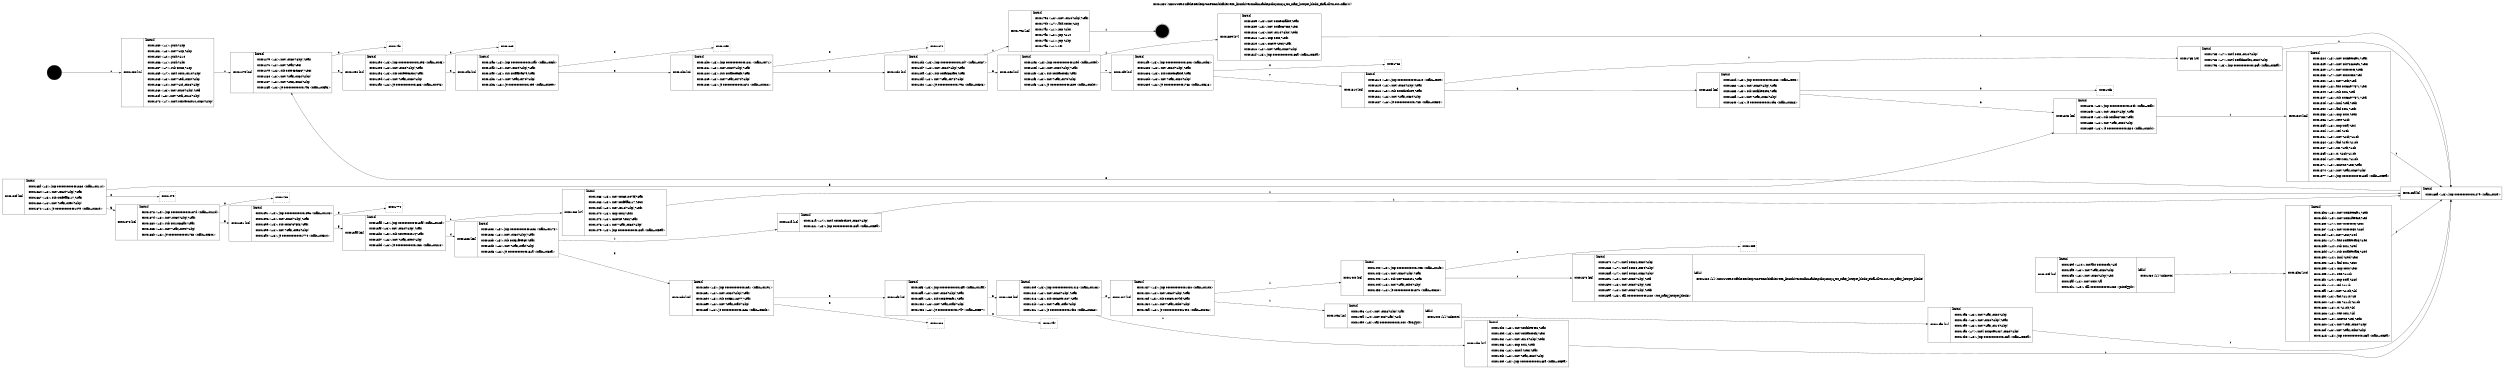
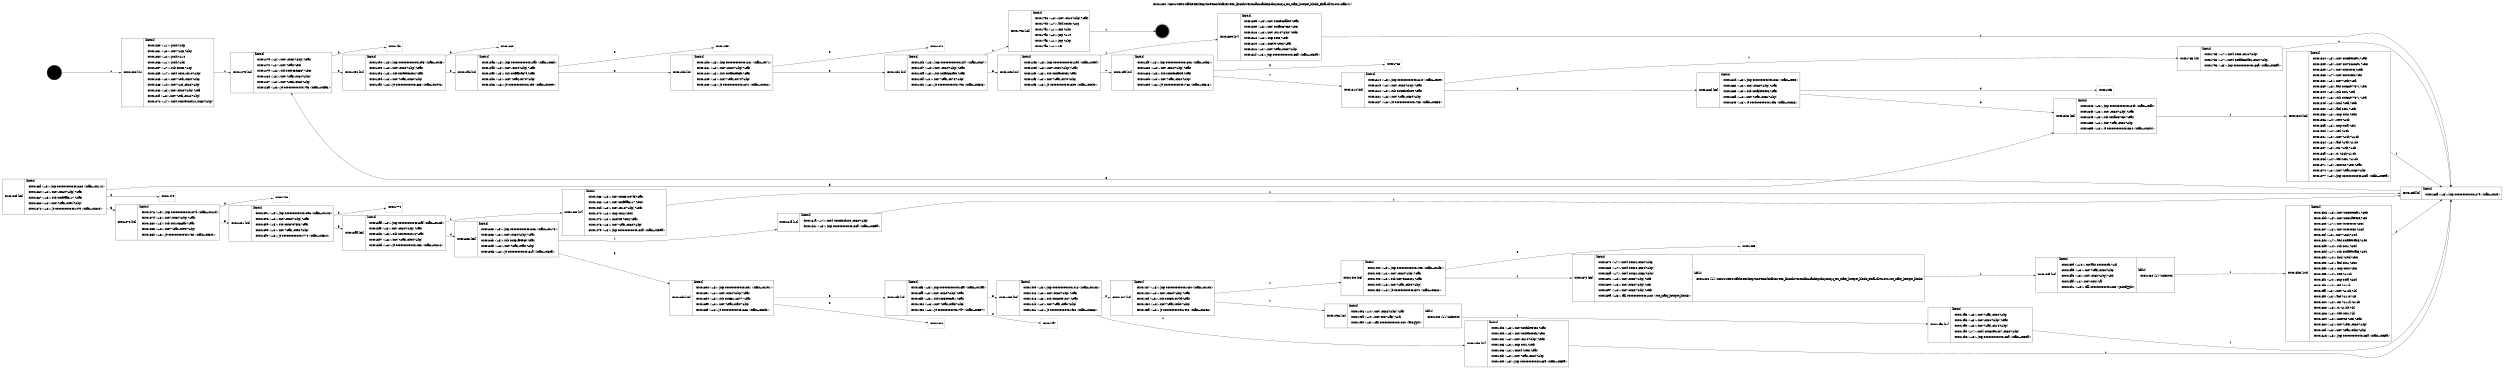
  digraph {
    label="0x401250 (/mnt/c/Users/mathe/Desktop/tcc/POCII/binaries/extr_linuxdriversmddm-cache-policy-smq.c_too_many_hotspot_blocks_Final-ollvm.out::main(0))"
    labelloc=t
    rankdir=LR
    node [shape=record]
    Entry [fillcolor=black height=0.3 shape=circle style=filled width=0.3]
    n2 [label="{\n     0x401250 [41]\l\n     | [instrs]\l\n     &nbsp;&nbsp;0x401250 \<+1\>: push %rbp\l\n     &nbsp;&nbsp;0x401251 \<+3\>: mov %rsp,%rbp\l\n     &nbsp;&nbsp;0x401254 \<+2\>: push %r14\l\n     &nbsp;&nbsp;0x401256 \<+1\>: push %rbx\l\n     &nbsp;&nbsp;0x401257 \<+7\>: sub $0xc0,%rsp\l\n     &nbsp;&nbsp;0x40125e \<+7\>: movl $0x0,-0x1c(%rbp)\l\n     &nbsp;&nbsp;0x401265 \<+3\>: mov %edi,-0x20(%rbp)\l\n     &nbsp;&nbsp;0x401268 \<+4\>: mov %rsi,-0x28(%rbp)\l\n     &nbsp;&nbsp;0x40126c \<+3\>: mov -0x20(%rbp),%edi\l\n     &nbsp;&nbsp;0x40126f \<+3\>: mov %edi,-0x18(%rbp)\l\n     &nbsp;&nbsp;0x401272 \<+7\>: movl $0x49002e14,-0x60(%rbp)\l\n  }"]
    n3 [label="{\n     0x401279 [23]\l\n     | [instrs]\l\n     &nbsp;&nbsp;0x401279 \<+3\>: mov -0x60(%rbp),%eax\l\n     &nbsp;&nbsp;0x40127c \<+2\>: mov %eax,%ecx\l\n     &nbsp;&nbsp;0x40127e \<+6\>: sub $0x943e8337,%ecx\l\n     &nbsp;&nbsp;0x401284 \<+3\>: mov %eax,-0x64(%rbp)\l\n     &nbsp;&nbsp;0x401287 \<+3\>: mov %ecx,-0x68(%rbp)\l\n     &nbsp;&nbsp;0x40128a \<+6\>: je 00000000004017f3 \<main+0x5a3\>\l\n  }"]
    n4 [label="{\n     0x4017f3\l\n  }" style=dashed]
    n5 [label="{\n     0x401290 [22]\l\n     | [instrs]\l\n     &nbsp;&nbsp;0x401290 \<+5\>: jmp 0000000000401295 \<main+0x45\>\l\n     &nbsp;&nbsp;0x401295 \<+3\>: mov -0x64(%rbp),%eax\l\n     &nbsp;&nbsp;0x401298 \<+5\>: sub $0x99e03dc4,%eax\l\n     &nbsp;&nbsp;0x40129d \<+3\>: mov %eax,-0x6c(%rbp)\l\n     &nbsp;&nbsp;0x4012a0 \<+6\>: je 00000000004016c5 \<main+0x475\>\l\n  }"]
    n6 [label="{\n     0x4016c5\l\n  }" style=dashed]
    n7 [label="{\n     0x4012a6 [22]\l\n     | [instrs]\l\n     &nbsp;&nbsp;0x4012a6 \<+5\>: jmp 00000000004012ab \<main+0x5b\>\l\n     &nbsp;&nbsp;0x4012ab \<+3\>: mov -0x64(%rbp),%eax\l\n     &nbsp;&nbsp;0x4012ae \<+5\>: sub $0xaaf0a379,%eax\l\n     &nbsp;&nbsp;0x4012b3 \<+3\>: mov %eax,-0x70(%rbp)\l\n     &nbsp;&nbsp;0x4012b6 \<+6\>: je 00000000004014ee \<main+0x29e\>\l\n  }"]
    n8 [label="{\n     0x4014ee\l\n  }" style=dashed]
    n9 [label="{\n     0x4012bc [22]\l\n     | [instrs]\l\n     &nbsp;&nbsp;0x4012bc \<+5\>: jmp 00000000004012c1 \<main+0x71\>\l\n     &nbsp;&nbsp;0x4012c1 \<+3\>: mov -0x64(%rbp),%eax\l\n     &nbsp;&nbsp;0x4012c4 \<+5\>: sub $0xabcd93fb,%eax\l\n     &nbsp;&nbsp;0x4012c9 \<+3\>: mov %eax,-0x74(%rbp)\l\n     &nbsp;&nbsp;0x4012cc \<+6\>: je 0000000000401672 \<main+0x422\>\l\n  }"]
    Exit [fillcolor=black height=0.3 peripheries=2 shape=circle style=filled width=0.3]
    n11 [label="{\n     0x401672\l\n  }" style=dashed]
    n12 [label="{\n     0x4012d2 [22]\l\n     | [instrs]\l\n     &nbsp;&nbsp;0x4012d2 \<+5\>: jmp 00000000004012d7 \<main+0x87\>\l\n     &nbsp;&nbsp;0x4012d7 \<+3\>: mov -0x64(%rbp),%eax\l\n     &nbsp;&nbsp;0x4012da \<+5\>: sub $0xad332aec,%eax\l\n     &nbsp;&nbsp;0x4012df \<+3\>: mov %eax,-0x78(%rbp)\l\n     &nbsp;&nbsp;0x4012e2 \<+6\>: je 0000000000401798 \<main+0x548\>\l\n  }"]
    n13 [label="{\n     0x4015b6 [100]\l\n     | [instrs]\l\n     &nbsp;&nbsp;0x4015b6 \<+5\>: mov $0x5ee03f91,%edx\l\n     &nbsp;&nbsp;0x4015bb \<+5\>: mov $0x51f9998e,%esi\l\n     &nbsp;&nbsp;0x4015c0 \<+7\>: mov 0x40404c,%ecx\l\n     &nbsp;&nbsp;0x4015c7 \<+8\>: mov 0x404050,%r8d\l\n     &nbsp;&nbsp;0x4015cf \<+3\>: mov %ecx,%r9d\l\n     &nbsp;&nbsp;0x4015d2 \<+7\>: add $0xaef94ab5,%r9d\l\n     &nbsp;&nbsp;0x4015d9 \<+4\>: sub $0x1,%r9d\l\n     &nbsp;&nbsp;0x4015dd \<+7\>: sub $0xaef94ab5,%r9d\l\n     &nbsp;&nbsp;0x4015e4 \<+4\>: imul %r9d,%ecx\l\n     &nbsp;&nbsp;0x4015e8 \<+3\>: and $0x1,%ecx\l\n     &nbsp;&nbsp;0x4015eb \<+3\>: cmp $0x0,%ecx\l\n     &nbsp;&nbsp;0x4015ee \<+4\>: sete %r10b\l\n     &nbsp;&nbsp;0x4015f2 \<+4\>: cmp $0xa,%r8d\l\n     &nbsp;&nbsp;0x4015f6 \<+4\>: setl %r11b\l\n     &nbsp;&nbsp;0x4015fa \<+3\>: mov %r10b,%bl\l\n     &nbsp;&nbsp;0x4015fd \<+3\>: and %r11b,%bl\l\n     &nbsp;&nbsp;0x401600 \<+3\>: xor %r11b,%r10b\l\n     &nbsp;&nbsp;0x401603 \<+3\>: or %r10b,%bl\l\n     &nbsp;&nbsp;0x401606 \<+3\>: test $0x1,%bl\l\n     &nbsp;&nbsp;0x401609 \<+3\>: cmovne %esi,%edx\l\n     &nbsp;&nbsp;0x40160c \<+3\>: mov %edx,-0x60(%rbp)\l\n     &nbsp;&nbsp;0x40160f \<+6\>: mov %eax,-0xb8(%rbp)\l\n     &nbsp;&nbsp;0x401615 \<+5\>: jmp 000000000040183a \<main+0x5ea\>\l\n  }"]
    n14 [label="{\n     0x40183a [5]\l\n     | [instrs]\l\n     &nbsp;&nbsp;0x40183a \<+5\>: jmp 0000000000401279 \<main+0x29\>\l\n  }"]
    n15 [label="{\n     0x401798 [15]\l\n     | [instrs]\l\n     &nbsp;&nbsp;0x401798 \<+3\>: mov -0x1c(%rbp),%eax\l\n     &nbsp;&nbsp;0x40179b \<+7\>: add $0xc0,%rsp\l\n     &nbsp;&nbsp;0x4017a2 \<+1\>: pop %rbx\l\n     &nbsp;&nbsp;0x4017a3 \<+2\>: pop %r14\l\n     &nbsp;&nbsp;0x4017a5 \<+1\>: pop %rbp\l\n     &nbsp;&nbsp;0x4017a6 \<+1\>: ret\l\n  }"]
    n16 [label="{\n     0x4012e8 [22]\l\n     | [instrs]\l\n     &nbsp;&nbsp;0x4012e8 \<+5\>: jmp 00000000004012ed \<main+0x9d\>\l\n     &nbsp;&nbsp;0x4012ed \<+3\>: mov -0x64(%rbp),%eax\l\n     &nbsp;&nbsp;0x4012f0 \<+5\>: sub $0xbac0bcf2,%eax\l\n     &nbsp;&nbsp;0x4012f5 \<+3\>: mov %eax,-0x7c(%rbp)\l\n     &nbsp;&nbsp;0x4012f8 \<+6\>: je 0000000000401509 \<main+0x2b9\>\l\n  }"]
    n17 [label="{\n     0x40159f [23]\l\n     | [instrs]\l\n     &nbsp;&nbsp;0x40159f \<+10\>: movabs $0x4020f2,%rdi\l\n     &nbsp;&nbsp;0x4015a9 \<+3\>: mov %eax,-0x3c(%rbp)\l\n     &nbsp;&nbsp;0x4015ac \<+3\>: mov -0x3c(%rbp),%esi\l\n     &nbsp;&nbsp;0x4015af \<+2\>: mov $0x0,%al\l\n     &nbsp;&nbsp;0x4015b1 \<+5\>: call 0000000000401030 \<printf@plt\>\l\n     | [calls]\l\n     &nbsp;&nbsp;0x401030 \{1\} (unknown)\l\n  }"]
    n18 [label="{\n     0x401509 [27]\l\n     | [instrs]\l\n     &nbsp;&nbsp;0x401509 \<+5\>: mov $0xc9c6abbe,%eax\l\n     &nbsp;&nbsp;0x40150e \<+5\>: mov $0xfbc37c50,%ecx\l\n     &nbsp;&nbsp;0x401513 \<+3\>: mov -0x14(%rbp),%edx\l\n     &nbsp;&nbsp;0x401516 \<+3\>: cmp $0x0,%edx\l\n     &nbsp;&nbsp;0x401519 \<+3\>: cmove %ecx,%eax\l\n     &nbsp;&nbsp;0x40151c \<+3\>: mov %eax,-0x60(%rbp)\l\n     &nbsp;&nbsp;0x40151f \<+5\>: jmp 000000000040183a \<main+0x5ea\>\l\n  }"]
    n19 [label="{\n     0x4012fe [22]\l\n     | [instrs]\l\n     &nbsp;&nbsp;0x4012fe \<+5\>: jmp 0000000000401303 \<main+0xb3\>\l\n     &nbsp;&nbsp;0x401303 \<+3\>: mov -0x64(%rbp),%eax\l\n     &nbsp;&nbsp;0x401306 \<+5\>: sub $0xc9c6abbe,%eax\l\n     &nbsp;&nbsp;0x40130b \<+3\>: mov %eax,-0x80(%rbp)\l\n     &nbsp;&nbsp;0x40130e \<+6\>: je 0000000000401768 \<main+0x518\>\l\n  }"]
    n20 [label="{\n     0x401459\l\n  }" style=dashed]
    n21 [label="{\n     0x401768\l\n  }" style=dashed]
    n22 [label="{\n     0x401314 [25]\l\n     | [instrs]\l\n     &nbsp;&nbsp;0x401314 \<+5\>: jmp 0000000000401319 \<main+0xc9\>\l\n     &nbsp;&nbsp;0x401319 \<+3\>: mov -0x64(%rbp),%eax\l\n     &nbsp;&nbsp;0x40131c \<+5\>: sub $0xcdc4d209,%eax\l\n     &nbsp;&nbsp;0x401321 \<+6\>: mov %eax,-0x84(%rbp)\l\n     &nbsp;&nbsp;0x401327 \<+6\>: je 0000000000401785 \<main+0x535\>\l\n  }"]
    n23 [label="{\n     0x40157c [35]\l\n     | [instrs]\l\n     &nbsp;&nbsp;0x40157c \<+7\>: movl $0x64,-0x30(%rbp)\l\n     &nbsp;&nbsp;0x401583 \<+7\>: movl $0x64,-0x34(%rbp)\l\n     &nbsp;&nbsp;0x40158a \<+7\>: movl $0x64,-0x38(%rbp)\l\n     &nbsp;&nbsp;0x401591 \<+3\>: mov -0x30(%rbp),%edi\l\n     &nbsp;&nbsp;0x401594 \<+3\>: mov -0x34(%rbp),%esi\l\n     &nbsp;&nbsp;0x401597 \<+3\>: mov -0x38(%rbp),%edx\l\n     &nbsp;&nbsp;0x40159a \<+5\>: call 0000000000401220 \<too_many_hotspot_blocks\>\l\n     | [calls]\l\n     &nbsp;&nbsp;0x401220 \{1\} (/mnt/c/Users/mathe/Desktop/tcc/POCII/binaries/extr_linuxdriversmddm-cache-policy-smq.c_too_many_hotspot_blocks_Final-ollvm.out::too_many_hotspot_blocks)\l\n  }"]
    n24 [label="{\n     0x401785 [19]\l\n     | [instrs]\l\n     &nbsp;&nbsp;0x401785 \<+7\>: movl $0x0,-0x1c(%rbp)\l\n     &nbsp;&nbsp;0x40178c \<+7\>: movl $0xad332aec,-0x60(%rbp)\l\n     &nbsp;&nbsp;0x401793 \<+5\>: jmp 000000000040183a \<main+0x5ea\>\l\n  }"]
    n25 [label="{\n     0x40132d [25]\l\n     | [instrs]\l\n     &nbsp;&nbsp;0x40132d \<+5\>: jmp 0000000000401332 \<main+0xe2\>\l\n     &nbsp;&nbsp;0x401332 \<+3\>: mov -0x64(%rbp),%eax\l\n     &nbsp;&nbsp;0x401335 \<+5\>: sub $0xf8b954e6,%eax\l\n     &nbsp;&nbsp;0x40133a \<+6\>: mov %eax,-0x88(%rbp)\l\n     &nbsp;&nbsp;0x401340 \<+6\>: je 00000000004014d3 \<main+0x283\>\l\n  }"]
    n26 [label="{\n     0x4014a3 [21]\l\n     | [instrs]\l\n     &nbsp;&nbsp;0x4014a3 \<+3\>: mov %eax,-0x2c(%rbp)\l\n     &nbsp;&nbsp;0x4014a6 \<+3\>: mov -0x2c(%rbp),%eax\l\n     &nbsp;&nbsp;0x4014a9 \<+3\>: mov %eax,-0x14(%rbp)\l\n     &nbsp;&nbsp;0x4014ac \<+7\>: movl $0x64e91027,-0x60(%rbp)\l\n     &nbsp;&nbsp;0x4014b3 \<+5\>: jmp 000000000040183a \<main+0x5ea\>\l\n  }"]
    n27 [label="{\n     0x4014d3\l\n  }" style=dashed]
    n28 [label="{\n     0x401346 [25]\l\n     | [instrs]\l\n     &nbsp;&nbsp;0x401346 \<+5\>: jmp 000000000040134b \<main+0xfb\>\l\n     &nbsp;&nbsp;0x40134b \<+3\>: mov -0x64(%rbp),%eax\l\n     &nbsp;&nbsp;0x40134e \<+5\>: sub $0xfbc37c50,%eax\l\n     &nbsp;&nbsp;0x401353 \<+6\>: mov %eax,-0x8c(%rbp)\l\n     &nbsp;&nbsp;0x401359 \<+6\>: je 0000000000401524 \<main+0x2d4\>\l\n  }"]
    n29 [label="{\n     0x401440 [25]\l\n     | [instrs]\l\n     &nbsp;&nbsp;0x401440 \<+5\>: jmp 0000000000401445 \<main+0x1f5\>\l\n     &nbsp;&nbsp;0x401445 \<+3\>: mov -0x64(%rbp),%eax\l\n     &nbsp;&nbsp;0x401448 \<+5\>: sub $0x73680691,%eax\l\n     &nbsp;&nbsp;0x40144d \<+6\>: mov %eax,-0xb4(%rbp)\l\n     &nbsp;&nbsp;0x401453 \<+6\>: je 000000000040157c \<main+0x32c\>\l\n  }"]
    n30 [label="{\n     0x401524 [88]\l\n     | [instrs]\l\n     &nbsp;&nbsp;0x401524 \<+5\>: mov $0x5ee03f91,%eax\l\n     &nbsp;&nbsp;0x401529 \<+5\>: mov $0x73680691,%ecx\l\n     &nbsp;&nbsp;0x40152e \<+7\>: mov 0x40404c,%edx\l\n     &nbsp;&nbsp;0x401535 \<+7\>: mov 0x404050,%esi\l\n     &nbsp;&nbsp;0x40153c \<+2\>: mov %edx,%edi\l\n     &nbsp;&nbsp;0x40153e \<+6\>: add $0x36977571,%edi\l\n     &nbsp;&nbsp;0x401544 \<+3\>: sub $0x1,%edi\l\n     &nbsp;&nbsp;0x401547 \<+6\>: sub $0x36977571,%edi\l\n     &nbsp;&nbsp;0x40154d \<+3\>: imul %edi,%edx\l\n     &nbsp;&nbsp;0x401550 \<+3\>: and $0x1,%edx\l\n     &nbsp;&nbsp;0x401553 \<+3\>: cmp $0x0,%edx\l\n     &nbsp;&nbsp;0x401556 \<+4\>: sete %r8b\l\n     &nbsp;&nbsp;0x40155a \<+3\>: cmp $0xa,%esi\l\n     &nbsp;&nbsp;0x40155d \<+4\>: setl %r9b\l\n     &nbsp;&nbsp;0x401561 \<+3\>: mov %r8b,%r10b\l\n     &nbsp;&nbsp;0x401564 \<+3\>: and %r9b,%r10b\l\n     &nbsp;&nbsp;0x401567 \<+3\>: xor %r9b,%r8b\l\n     &nbsp;&nbsp;0x40156a \<+3\>: or %r8b,%r10b\l\n     &nbsp;&nbsp;0x40156d \<+4\>: test $0x1,%r10b\l\n     &nbsp;&nbsp;0x401571 \<+3\>: cmovne %ecx,%eax\l\n     &nbsp;&nbsp;0x401574 \<+3\>: mov %eax,-0x60(%rbp)\l\n     &nbsp;&nbsp;0x401577 \<+5\>: jmp 000000000040183a \<main+0x5ea\>\l\n  }"]
    n31 [label="{\n     0x401496 [13]\l\n     | [instrs]\l\n     &nbsp;&nbsp;0x401496 \<+4\>: mov -0x28(%rbp),%rax\l\n     &nbsp;&nbsp;0x40149a \<+4\>: mov 0x8(%rax),%rdi\l\n     &nbsp;&nbsp;0x40149e \<+5\>: call 0000000000401040 \<atoi@plt\>\l\n     | [calls]\l\n     &nbsp;&nbsp;0x401040 \{1\} (unknown)\l\n  }"]
    n32 [label="{\n     0x40135f [25]\l\n     | [instrs]\l\n     &nbsp;&nbsp;0x40135f \<+5\>: jmp 0000000000401364 \<main+0x114\>\l\n     &nbsp;&nbsp;0x401364 \<+3\>: mov -0x64(%rbp),%eax\l\n     &nbsp;&nbsp;0x401367 \<+5\>: sub $0xfeaa3117,%eax\l\n     &nbsp;&nbsp;0x40136c \<+6\>: mov %eax,-0x90(%rbp)\l\n     &nbsp;&nbsp;0x401372 \<+6\>: je 000000000040147e \<main+0x22e\>\l\n  }"]
    n33 [label="{\n     0x40147e\l\n  }" style=dashed]
    n34 [label="{\n     0x401378 [25]\l\n     | [instrs]\l\n     &nbsp;&nbsp;0x401378 \<+5\>: jmp 000000000040137d \<main+0x12d\>\l\n     &nbsp;&nbsp;0x40137d \<+3\>: mov -0x64(%rbp),%eax\l\n     &nbsp;&nbsp;0x401380 \<+5\>: sub $0x14368a0,%eax\l\n     &nbsp;&nbsp;0x401385 \<+6\>: mov %eax,-0x94(%rbp)\l\n     &nbsp;&nbsp;0x40138b \<+6\>: je 000000000040175c \<main+0x50c\>\l\n  }"]
    n35 [label="{\n     0x401427 [25]\l\n     | [instrs]\l\n     &nbsp;&nbsp;0x401427 \<+5\>: jmp 000000000040142c \<main+0x1dc\>\l\n     &nbsp;&nbsp;0x40142c \<+3\>: mov -0x64(%rbp),%eax\l\n     &nbsp;&nbsp;0x40142f \<+5\>: sub $0x691007bf,%eax\l\n     &nbsp;&nbsp;0x401434 \<+6\>: mov %eax,-0xb0(%rbp)\l\n     &nbsp;&nbsp;0x40143a \<+6\>: je 0000000000401496 \<main+0x246\>\l\n  }"]
    n36 [label="{\n     0x40175c\l\n  }" style=dashed]
    n37 [label="{\n     0x401391 [25]\l\n     | [instrs]\l\n     &nbsp;&nbsp;0x401391 \<+5\>: jmp 0000000000401396 \<main+0x146\>\l\n     &nbsp;&nbsp;0x401396 \<+3\>: mov -0x64(%rbp),%eax\l\n     &nbsp;&nbsp;0x401399 \<+5\>: sub $0x67375d3,%eax\l\n     &nbsp;&nbsp;0x40139e \<+6\>: mov %eax,-0x98(%rbp)\l\n     &nbsp;&nbsp;0x4013a4 \<+6\>: je 0000000000401774 \<main+0x524\>\l\n  }"]
    n38 [label="{\n     0x4014b8 [27]\l\n     | [instrs]\l\n     &nbsp;&nbsp;0x4014b8 \<+5\>: mov $0xf8b954e6,%eax\l\n     &nbsp;&nbsp;0x4014bd \<+5\>: mov $0xbac0bcf2,%ecx\l\n     &nbsp;&nbsp;0x4014c2 \<+3\>: mov -0x14(%rbp),%edx\l\n     &nbsp;&nbsp;0x4014c5 \<+3\>: cmp $0x1,%edx\l\n     &nbsp;&nbsp;0x4014c8 \<+3\>: cmovl %ecx,%eax\l\n     &nbsp;&nbsp;0x4014cb \<+3\>: mov %eax,-0x60(%rbp)\l\n     &nbsp;&nbsp;0x4014ce \<+5\>: jmp 000000000040183a \<main+0x5ea\>\l\n  }"]
    n39 [label="{\n     0x401774\l\n  }" style=dashed]
    n40 [label="{\n     0x4013aa [25]\l\n     | [instrs]\l\n     &nbsp;&nbsp;0x4013aa \<+5\>: jmp 00000000004013af \<main+0x15f\>\l\n     &nbsp;&nbsp;0x4013af \<+3\>: mov -0x64(%rbp),%eax\l\n     &nbsp;&nbsp;0x4013b2 \<+5\>: sub $0x49002e14,%eax\l\n     &nbsp;&nbsp;0x4013b7 \<+6\>: mov %eax,-0x9c(%rbp)\l\n     &nbsp;&nbsp;0x4013bd \<+6\>: je 0000000000401463 \<main+0x213\>\l\n  }"]
    n41 [label="{\n     0x40140e [25]\l\n     | [instrs]\l\n     &nbsp;&nbsp;0x40140e \<+5\>: jmp 0000000000401413 \<main+0x1c3\>\l\n     &nbsp;&nbsp;0x401413 \<+3\>: mov -0x64(%rbp),%eax\l\n     &nbsp;&nbsp;0x401416 \<+5\>: sub $0x64e91027,%eax\l\n     &nbsp;&nbsp;0x40141b \<+6\>: mov %eax,-0xac(%rbp)\l\n     &nbsp;&nbsp;0x401421 \<+6\>: je 00000000004014b8 \<main+0x268\>\l\n  }"]
    n42 [label="{\n     0x401463 [27]\l\n     | [instrs]\l\n     &nbsp;&nbsp;0x401463 \<+5\>: mov $0x691007bf,%eax\l\n     &nbsp;&nbsp;0x401468 \<+5\>: mov $0xfeaa3117,%ecx\l\n     &nbsp;&nbsp;0x40146d \<+3\>: mov -0x18(%rbp),%edx\l\n     &nbsp;&nbsp;0x401470 \<+3\>: cmp $0x2,%edx\l\n     &nbsp;&nbsp;0x401473 \<+3\>: cmovne %ecx,%eax\l\n     &nbsp;&nbsp;0x401476 \<+3\>: mov %eax,-0x60(%rbp)\l\n     &nbsp;&nbsp;0x401479 \<+5\>: jmp 000000000040183a \<main+0x5ea\>\l\n  }"]
    n43 [label="{\n     0x4013c3 [25]\l\n     | [instrs]\l\n     &nbsp;&nbsp;0x4013c3 \<+5\>: jmp 00000000004013c8 \<main+0x178\>\l\n     &nbsp;&nbsp;0x4013c8 \<+3\>: mov -0x64(%rbp),%eax\l\n     &nbsp;&nbsp;0x4013cb \<+5\>: sub $0x51f9998e,%eax\l\n     &nbsp;&nbsp;0x4013d0 \<+6\>: mov %eax,-0xa0(%rbp)\l\n     &nbsp;&nbsp;0x4013d6 \<+6\>: je 000000000040161a \<main+0x3ca\>\l\n  }"]
    n44 [label="{\n     0x4017a7\l\n  }" style=dashed]
    n45 [label="{\n     0x40161a [12]\l\n     | [instrs]\l\n     &nbsp;&nbsp;0x40161a \<+7\>: movl $0xcdc4d209,-0x60(%rbp)\l\n     &nbsp;&nbsp;0x401621 \<+5\>: jmp 000000000040183a \<main+0x5ea\>\l\n  }"]
    n46 [label="{\n     0x4013dc [25]\l\n     | [instrs]\l\n     &nbsp;&nbsp;0x4013dc \<+5\>: jmp 00000000004013e1 \<main+0x191\>\l\n     &nbsp;&nbsp;0x4013e1 \<+3\>: mov -0x64(%rbp),%eax\l\n     &nbsp;&nbsp;0x4013e4 \<+5\>: sub $0x55116477,%eax\l\n     &nbsp;&nbsp;0x4013e9 \<+6\>: mov %eax,-0xa4(%rbp)\l\n     &nbsp;&nbsp;0x4013ef \<+6\>: je 0000000000401626 \<main+0x3d6\>\l\n  }"]
    n47 [label="{\n     0x4013f5 [25]\l\n     | [instrs]\l\n     &nbsp;&nbsp;0x4013f5 \<+5\>: jmp 00000000004013fa \<main+0x1aa\>\l\n     &nbsp;&nbsp;0x4013fa \<+3\>: mov -0x64(%rbp),%eax\l\n     &nbsp;&nbsp;0x4013fd \<+5\>: sub $0x5ee03f91,%eax\l\n     &nbsp;&nbsp;0x401402 \<+6\>: mov %eax,-0xa8(%rbp)\l\n     &nbsp;&nbsp;0x401408 \<+6\>: je 00000000004017a7 \<main+0x557\>\l\n  }"]
    n48 [label="{\n     0x401626\l\n  }" style=dashed]
    Entry -> n2 [label=" 1"]
    n2 -> n3 [label=" 1"]
    n3 -> n4 [label=" 0"]
    n3 -> n5 [label=" 9"]
    n5 -> n6 [label=" 0"]
    n5 -> n7 [label=" 9"]
    n7 -> n8 [label=" 0"]
    n7 -> n9 [label=" 9"]
    n9 -> n11 [label=" 0"]
    n9 -> n12 [label=" 9"]
    n12 -> n15 [label=" 1"]
    n12 -> n16 [label=" 8"]
    n13 -> n14 [label=" 1"]
    n14 -> n3 [label=" 8"]
    n15 -> Exit [label=" 1"]
    n16 -> n18 [label=" 1"]
    n16 -> n19 [label=" 7"]
    n17 -> n13 [label=" 1"]
    n18 -> n14 [label=" 1"]
    n19 -> n21 [label=" 0"]
    n19 -> n22 [label=" 7"]
    n22 -> n24 [label=" 1"]
    n22 -> n25 [label=" 6"]
+   n23 -> n17 [label=" 1"]
    n24 -> n14 [label=" 1"]
    n25 -> n27 [label=" 0"]
    n25 -> n28 [label=" 6"]
    n26 -> n14 [label=" 1"]
    n28 -> n30 [label=" 1"]
    n29 -> n20 [label=" 0"]
    n29 -> n23 [label=" 1"]
    n30 -> n14 [label=" 1"]
    n31 -> n26 [label=" 1"]
    n32 -> n28 [label=" 5"]
    n32 -> n33 [label=" 0"]
    n32 -> n34 [label=" 5"]
    n34 -> n36 [label=" 0"]
    n34 -> n37 [label=" 5"]
    n35 -> n29 [label=" 1"]
    n35 -> n31 [label=" 1"]
    n37 -> n39 [label=" 0"]
    n37 -> n40 [label=" 5"]
    n38 -> n14 [label=" 1"]
    n40 -> n42 [label=" 1"]
    n40 -> n43 [label=" 4"]
    n41 -> n35 [label=" 2"]
    n41 -> n38 [label=" 1"]
    n42 -> n14 [label=" 1"]
    n43 -> n45 [label=" 1"]
    n43 -> n46 [label=" 3"]
    n45 -> n14 [label=" 1"]
    n46 -> n47 [label=" 3"]
    n46 -> n48 [label=" 0"]
    n47 -> n41 [label=" 3"]
    n47 -> n44 [label=" 0"]
  }
